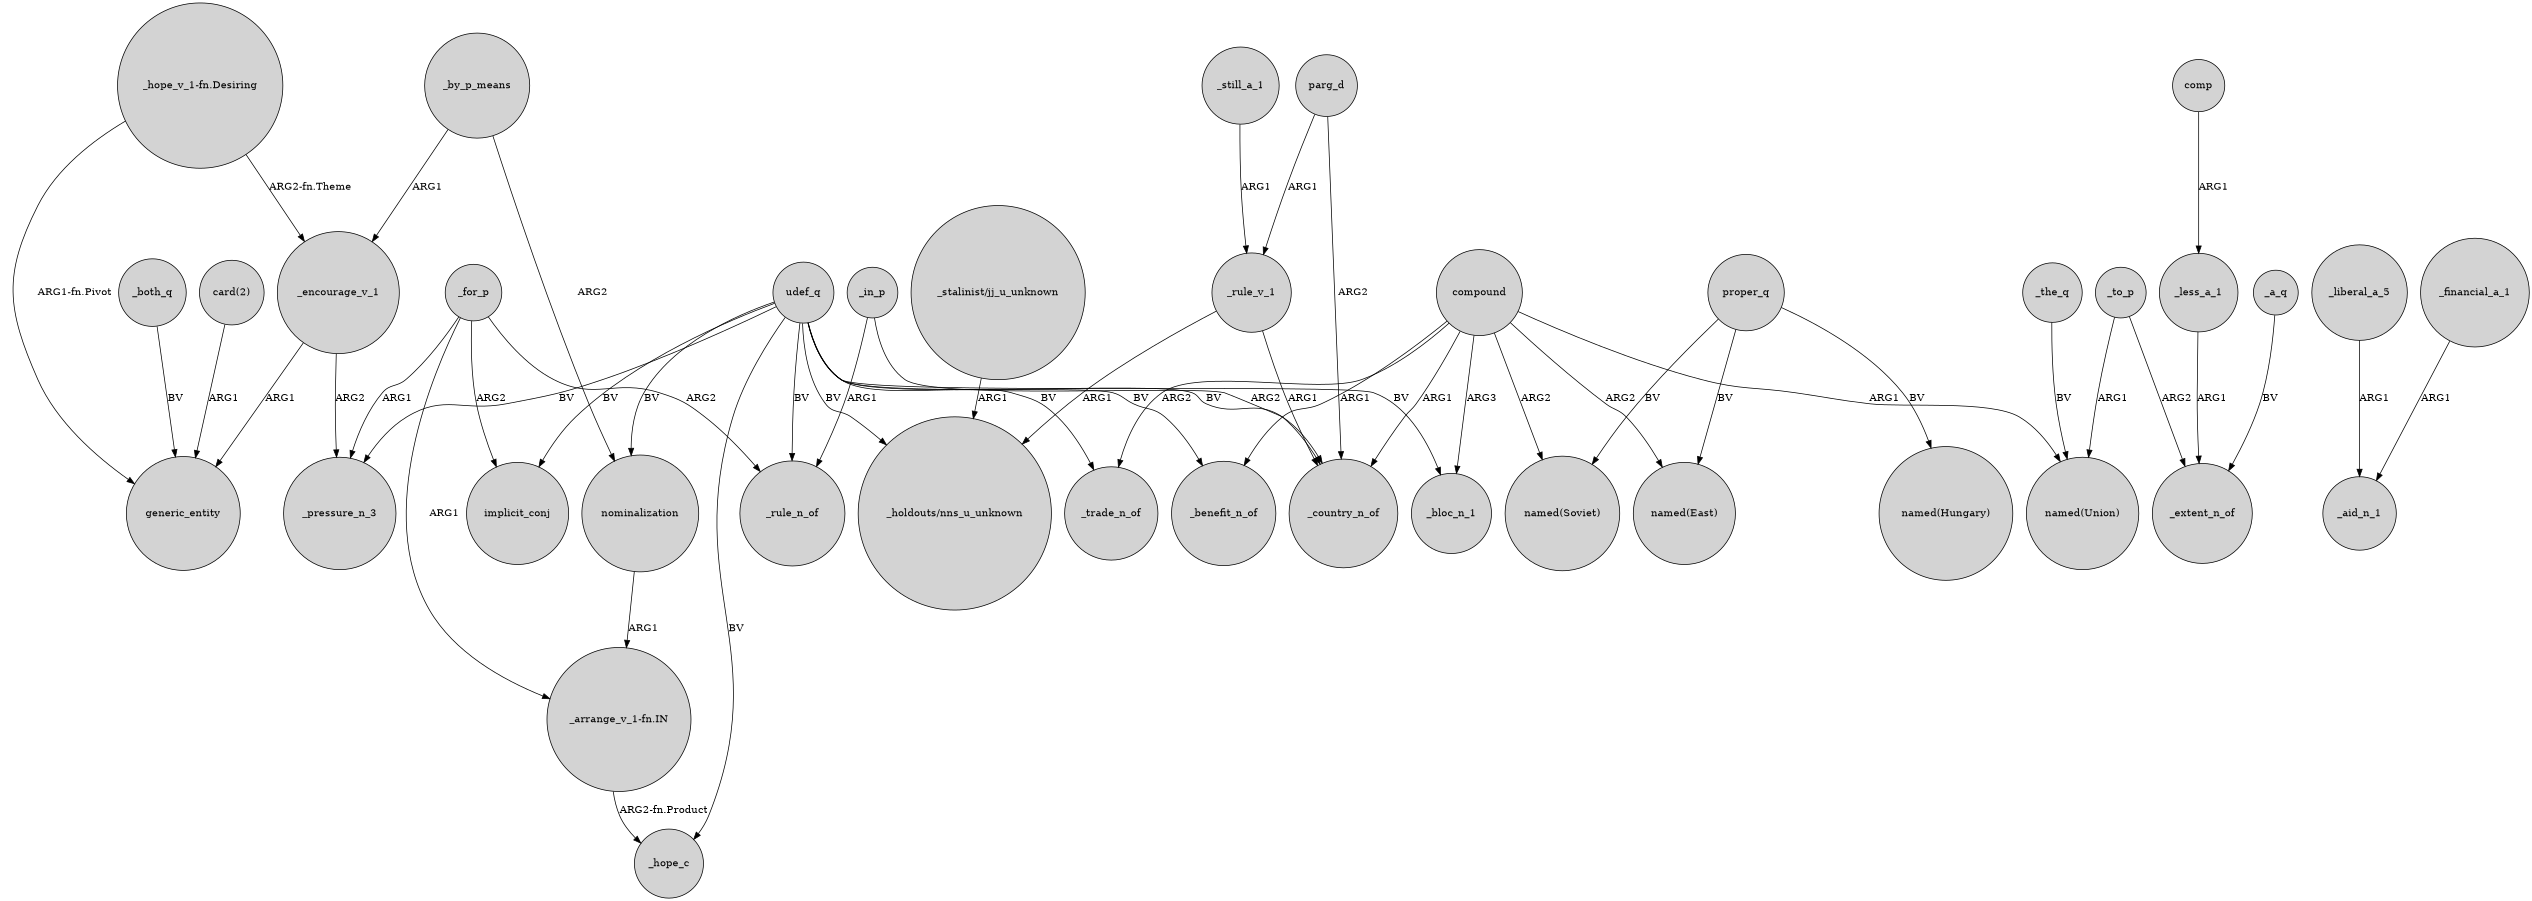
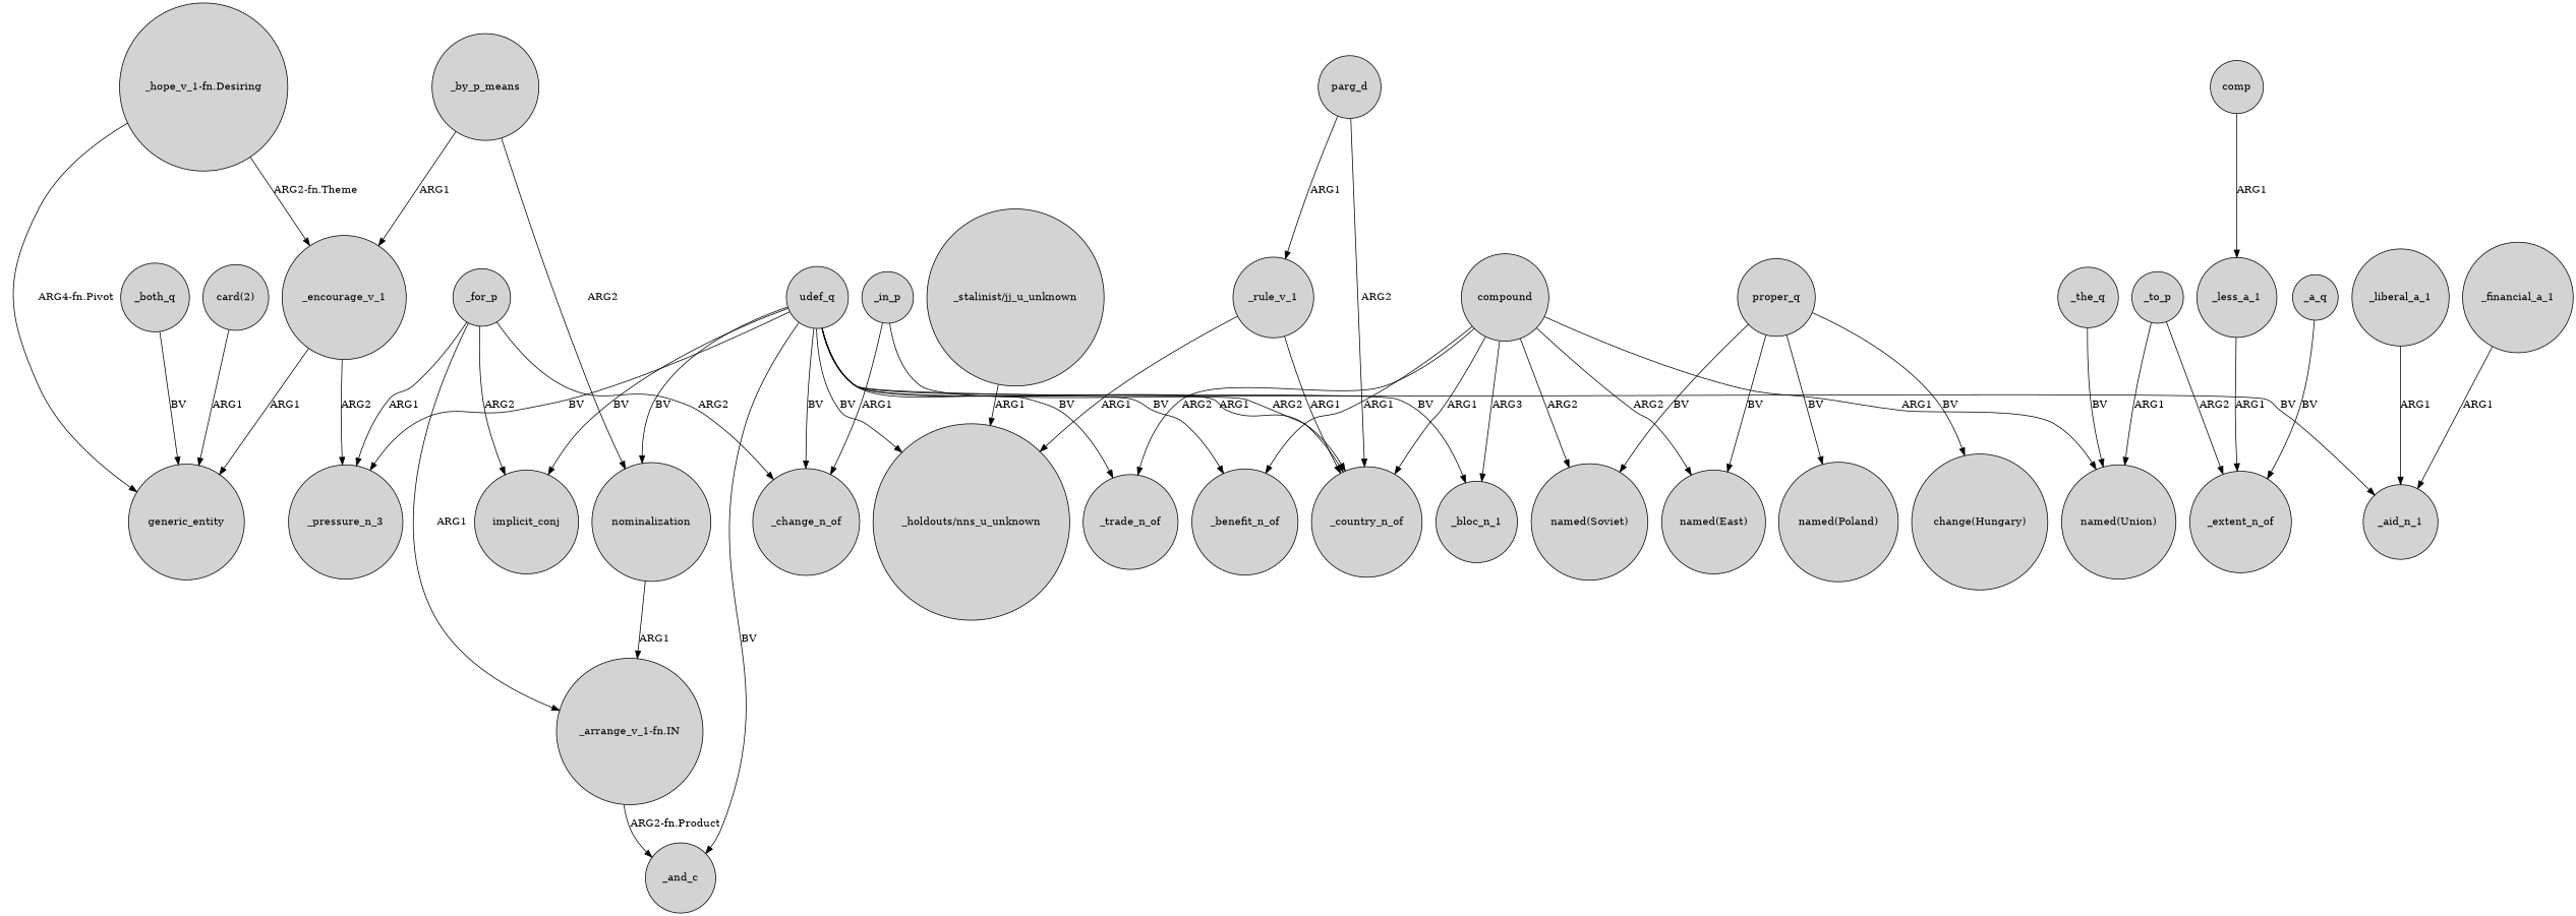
  digraph {
    node [shape=circle style=filled]
    n1 [label=_pressure_n_3]
    udef_q
-   _and_c [label=_hope_c]
+   _and_c
    _trade_n_of
    nominalization
    _country_n_of
    implicit_conj
    _aid_n_1
    _bloc_n_1
-   _change_n_of [label=_rule_n_of]
+   _change_n_of
    "_holdouts/nns_u_unknown"
    _benefit_n_of
    "_arrange_v_1-fn.IN"
    _for_p
    _to_p
    _extent_n_of
    "named(Union)"
    _rule_v_1
    _by_p_means
    _encourage_v_1
    generic_entity
    comp
    _less_a_1
-   _liberal_a_1 [label=_liberal_a_5]
+   _liberal_a_1
    parg_d
    _in_p
    "_hope_v_1-fn.Desiring"
    _both_q
    proper_q
    "named(Soviet)"
-   "named(Hungary)"
+   "named(Poland)"
+   "named(Hungary)" [label="change(Hungary)"]
    "named(East)"
-   _still_a_1
    _the_q
    "_stalinist/jj_u_unknown"
    _a_q
    compound
    _financial_a_1
    "card(2)"
    udef_q -> n1 [label=BV]
    udef_q -> _and_c [label=BV]
    udef_q -> _trade_n_of [label=BV]
    udef_q -> nominalization [label=BV]
-   udef_q -> _country_n_of [label=BV]
+   udef_q -> _country_n_of [label=ARG1]
    udef_q -> implicit_conj [label=BV]
+   udef_q -> _aid_n_1 [label=BV]
    udef_q -> _bloc_n_1 [label=BV]
    udef_q -> _change_n_of [label=BV]
    udef_q -> "_holdouts/nns_u_unknown" [label=BV]
    udef_q -> _benefit_n_of [label=BV]
    nominalization -> "_arrange_v_1-fn.IN" [label=ARG1]
    "_arrange_v_1-fn.IN" -> _and_c [label="ARG2-fn.Product"]
    _for_p -> n1 [label=ARG1]
    _for_p -> implicit_conj [label=ARG2]
    _for_p -> _change_n_of [label=ARG2]
    _for_p -> "_arrange_v_1-fn.IN" [label=ARG1]
    _to_p -> _extent_n_of [label=ARG2]
    _to_p -> "named(Union)" [label=ARG1]
    _rule_v_1 -> _country_n_of [label=ARG1]
    _rule_v_1 -> "_holdouts/nns_u_unknown" [label=ARG1]
    _by_p_means -> nominalization [label=ARG2]
    _by_p_means -> _encourage_v_1 [label=ARG1]
    _encourage_v_1 -> n1 [label=ARG2]
    _encourage_v_1 -> generic_entity [label=ARG1]
    comp -> _less_a_1 [label=ARG1]
    _less_a_1 -> _extent_n_of [label=ARG1]
    _liberal_a_1 -> _aid_n_1 [label=ARG1]
    parg_d -> _country_n_of [label=ARG2]
    parg_d -> _rule_v_1 [label=ARG1]
    _in_p -> _country_n_of [label=ARG2]
    _in_p -> _change_n_of [label=ARG1]
    "_hope_v_1-fn.Desiring" -> _encourage_v_1 [label="ARG2-fn.Theme"]
-   "_hope_v_1-fn.Desiring" -> generic_entity [label="ARG1-fn.Pivot"]
+   "_hope_v_1-fn.Desiring" -> generic_entity [label="ARG4-fn.Pivot"]
    _both_q -> generic_entity [label=BV]
    proper_q -> "named(Soviet)" [label=BV]
+   proper_q -> "named(Poland)" [label=BV]
    proper_q -> "named(Hungary)" [label=BV]
    proper_q -> "named(East)" [label=BV]
-   _still_a_1 -> _rule_v_1 [label=ARG1]
    _the_q -> "named(Union)" [label=BV]
    "_stalinist/jj_u_unknown" -> "_holdouts/nns_u_unknown" [label=ARG1]
    _a_q -> _extent_n_of [label=BV]
    compound -> _trade_n_of [label=ARG2]
    compound -> _country_n_of [label=ARG1]
    compound -> _bloc_n_1 [label=ARG3]
    compound -> _benefit_n_of [label=ARG1]
    compound -> "named(Union)" [label=ARG1]
    compound -> "named(Soviet)" [label=ARG2]
    compound -> "named(East)" [label=ARG2]
    _financial_a_1 -> _aid_n_1 [label=ARG1]
    "card(2)" -> generic_entity [label=ARG1]
  }
